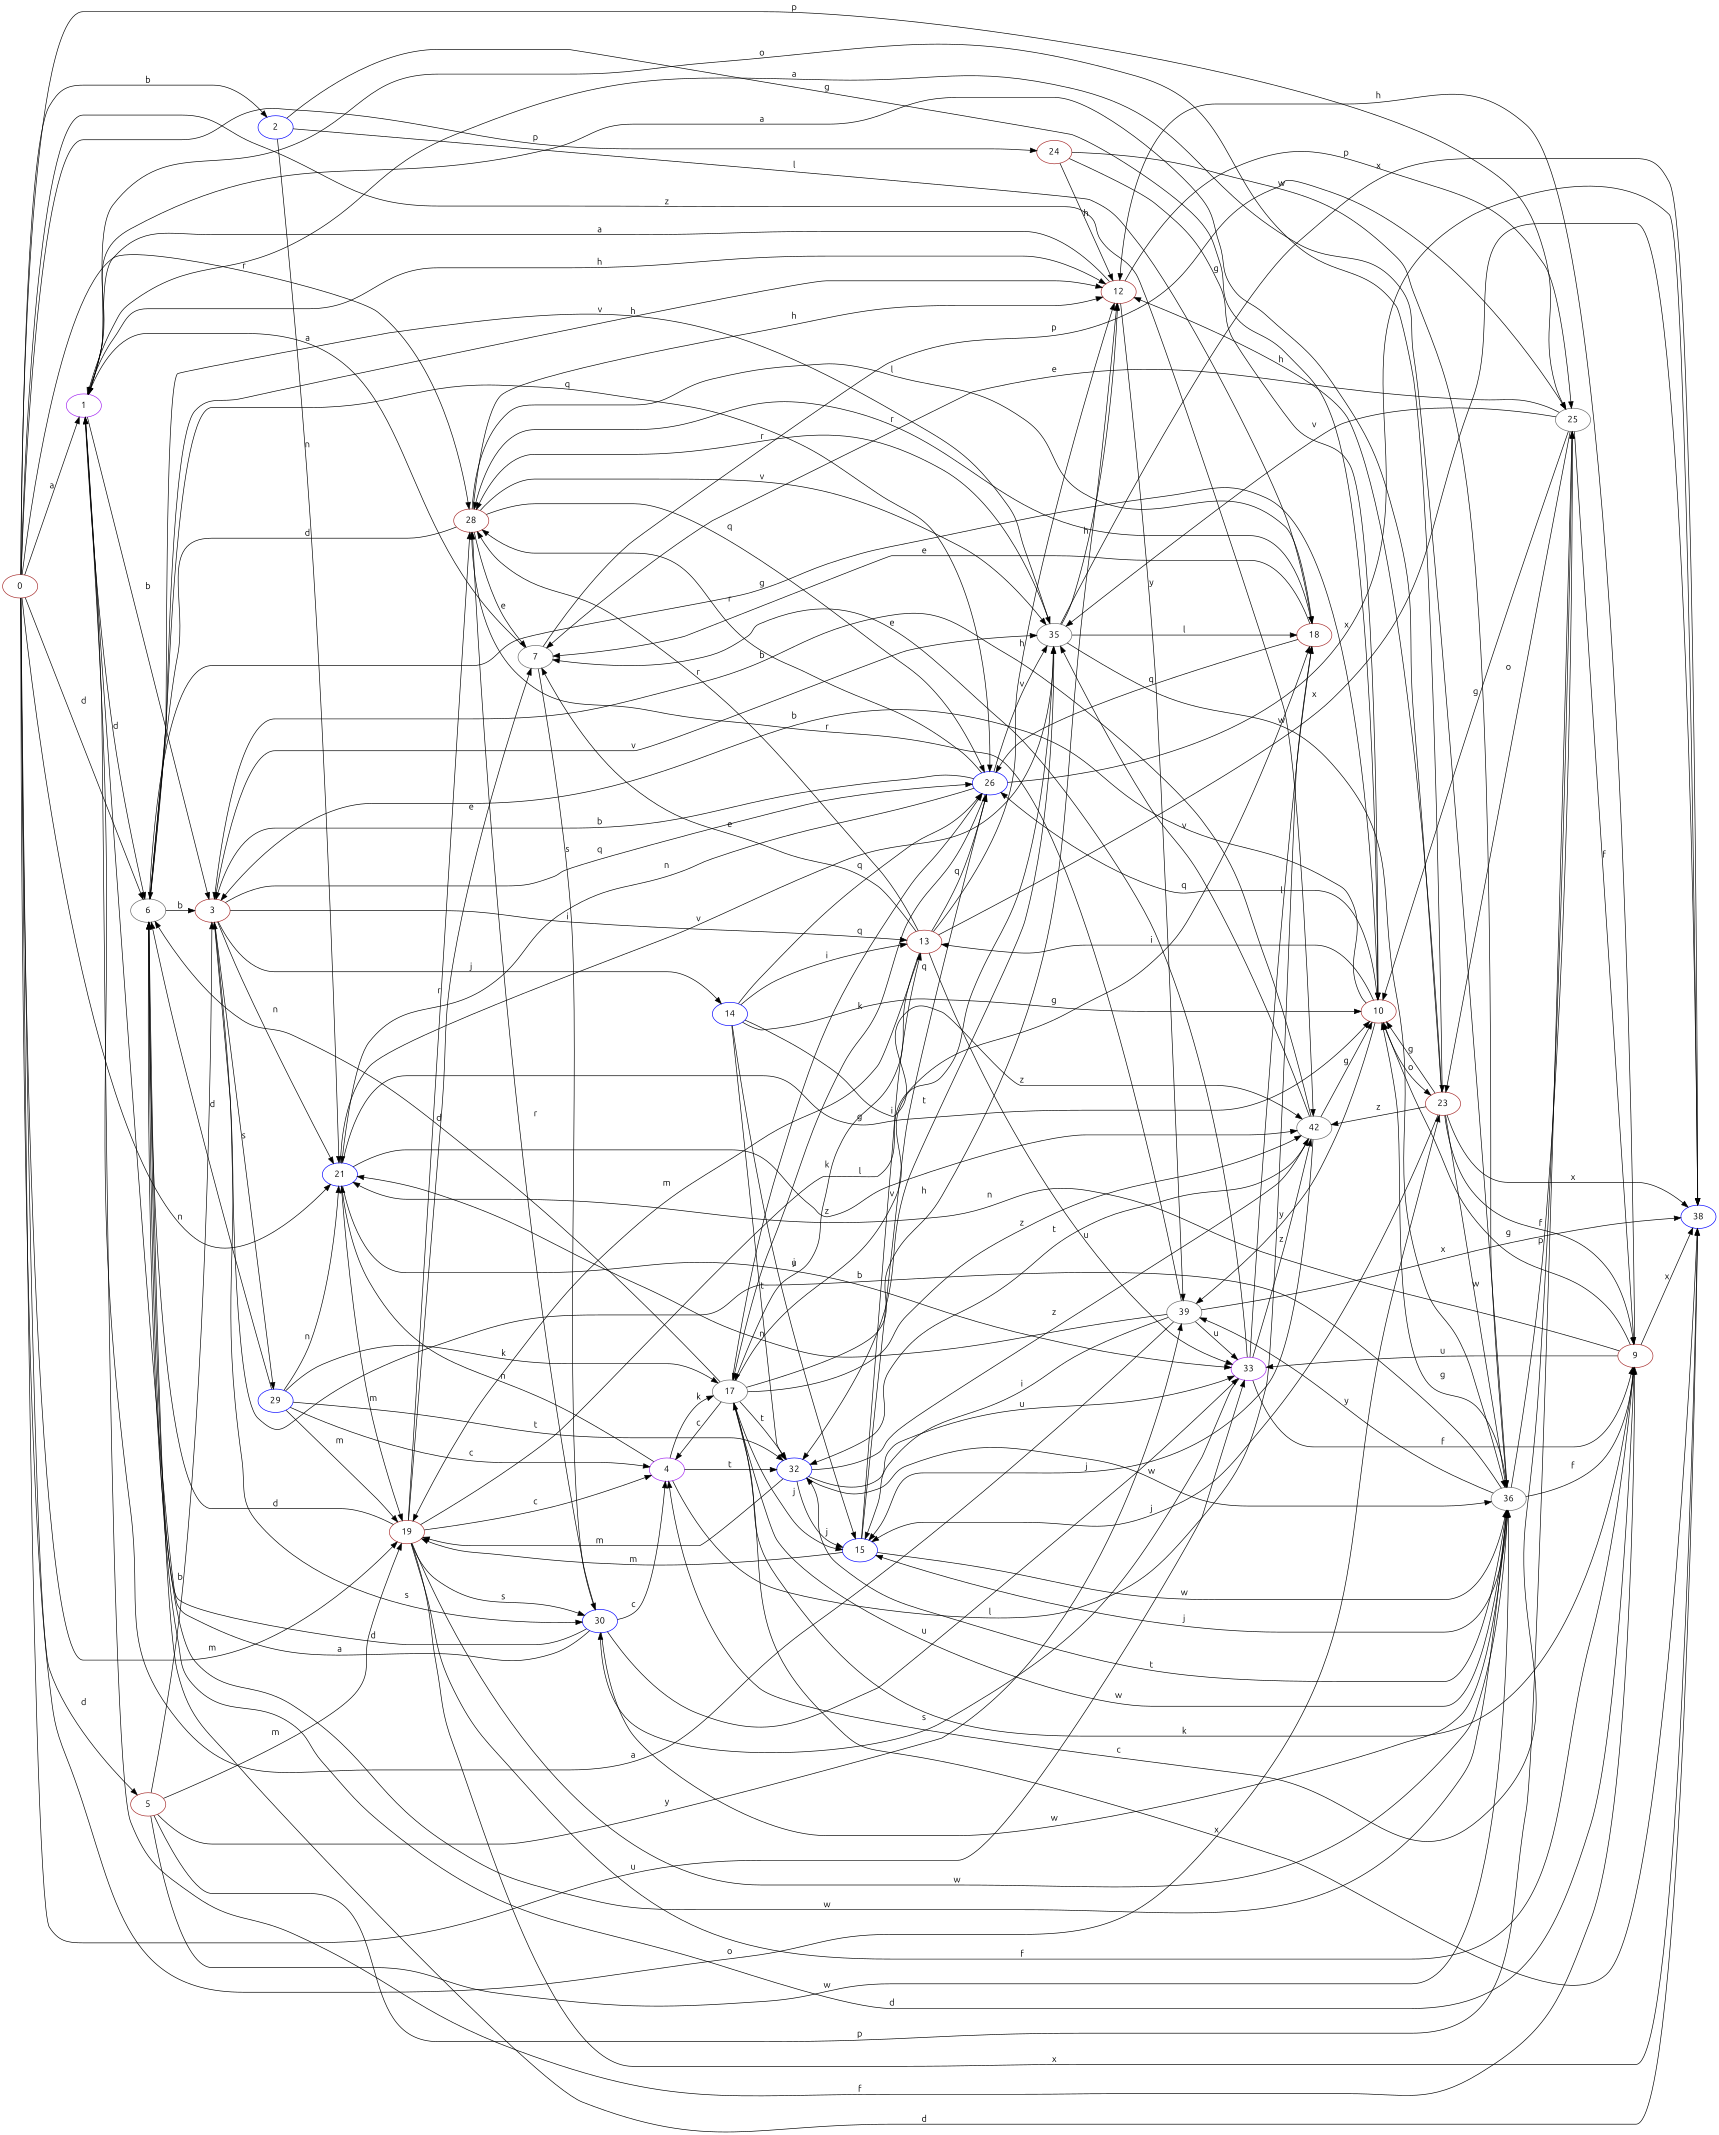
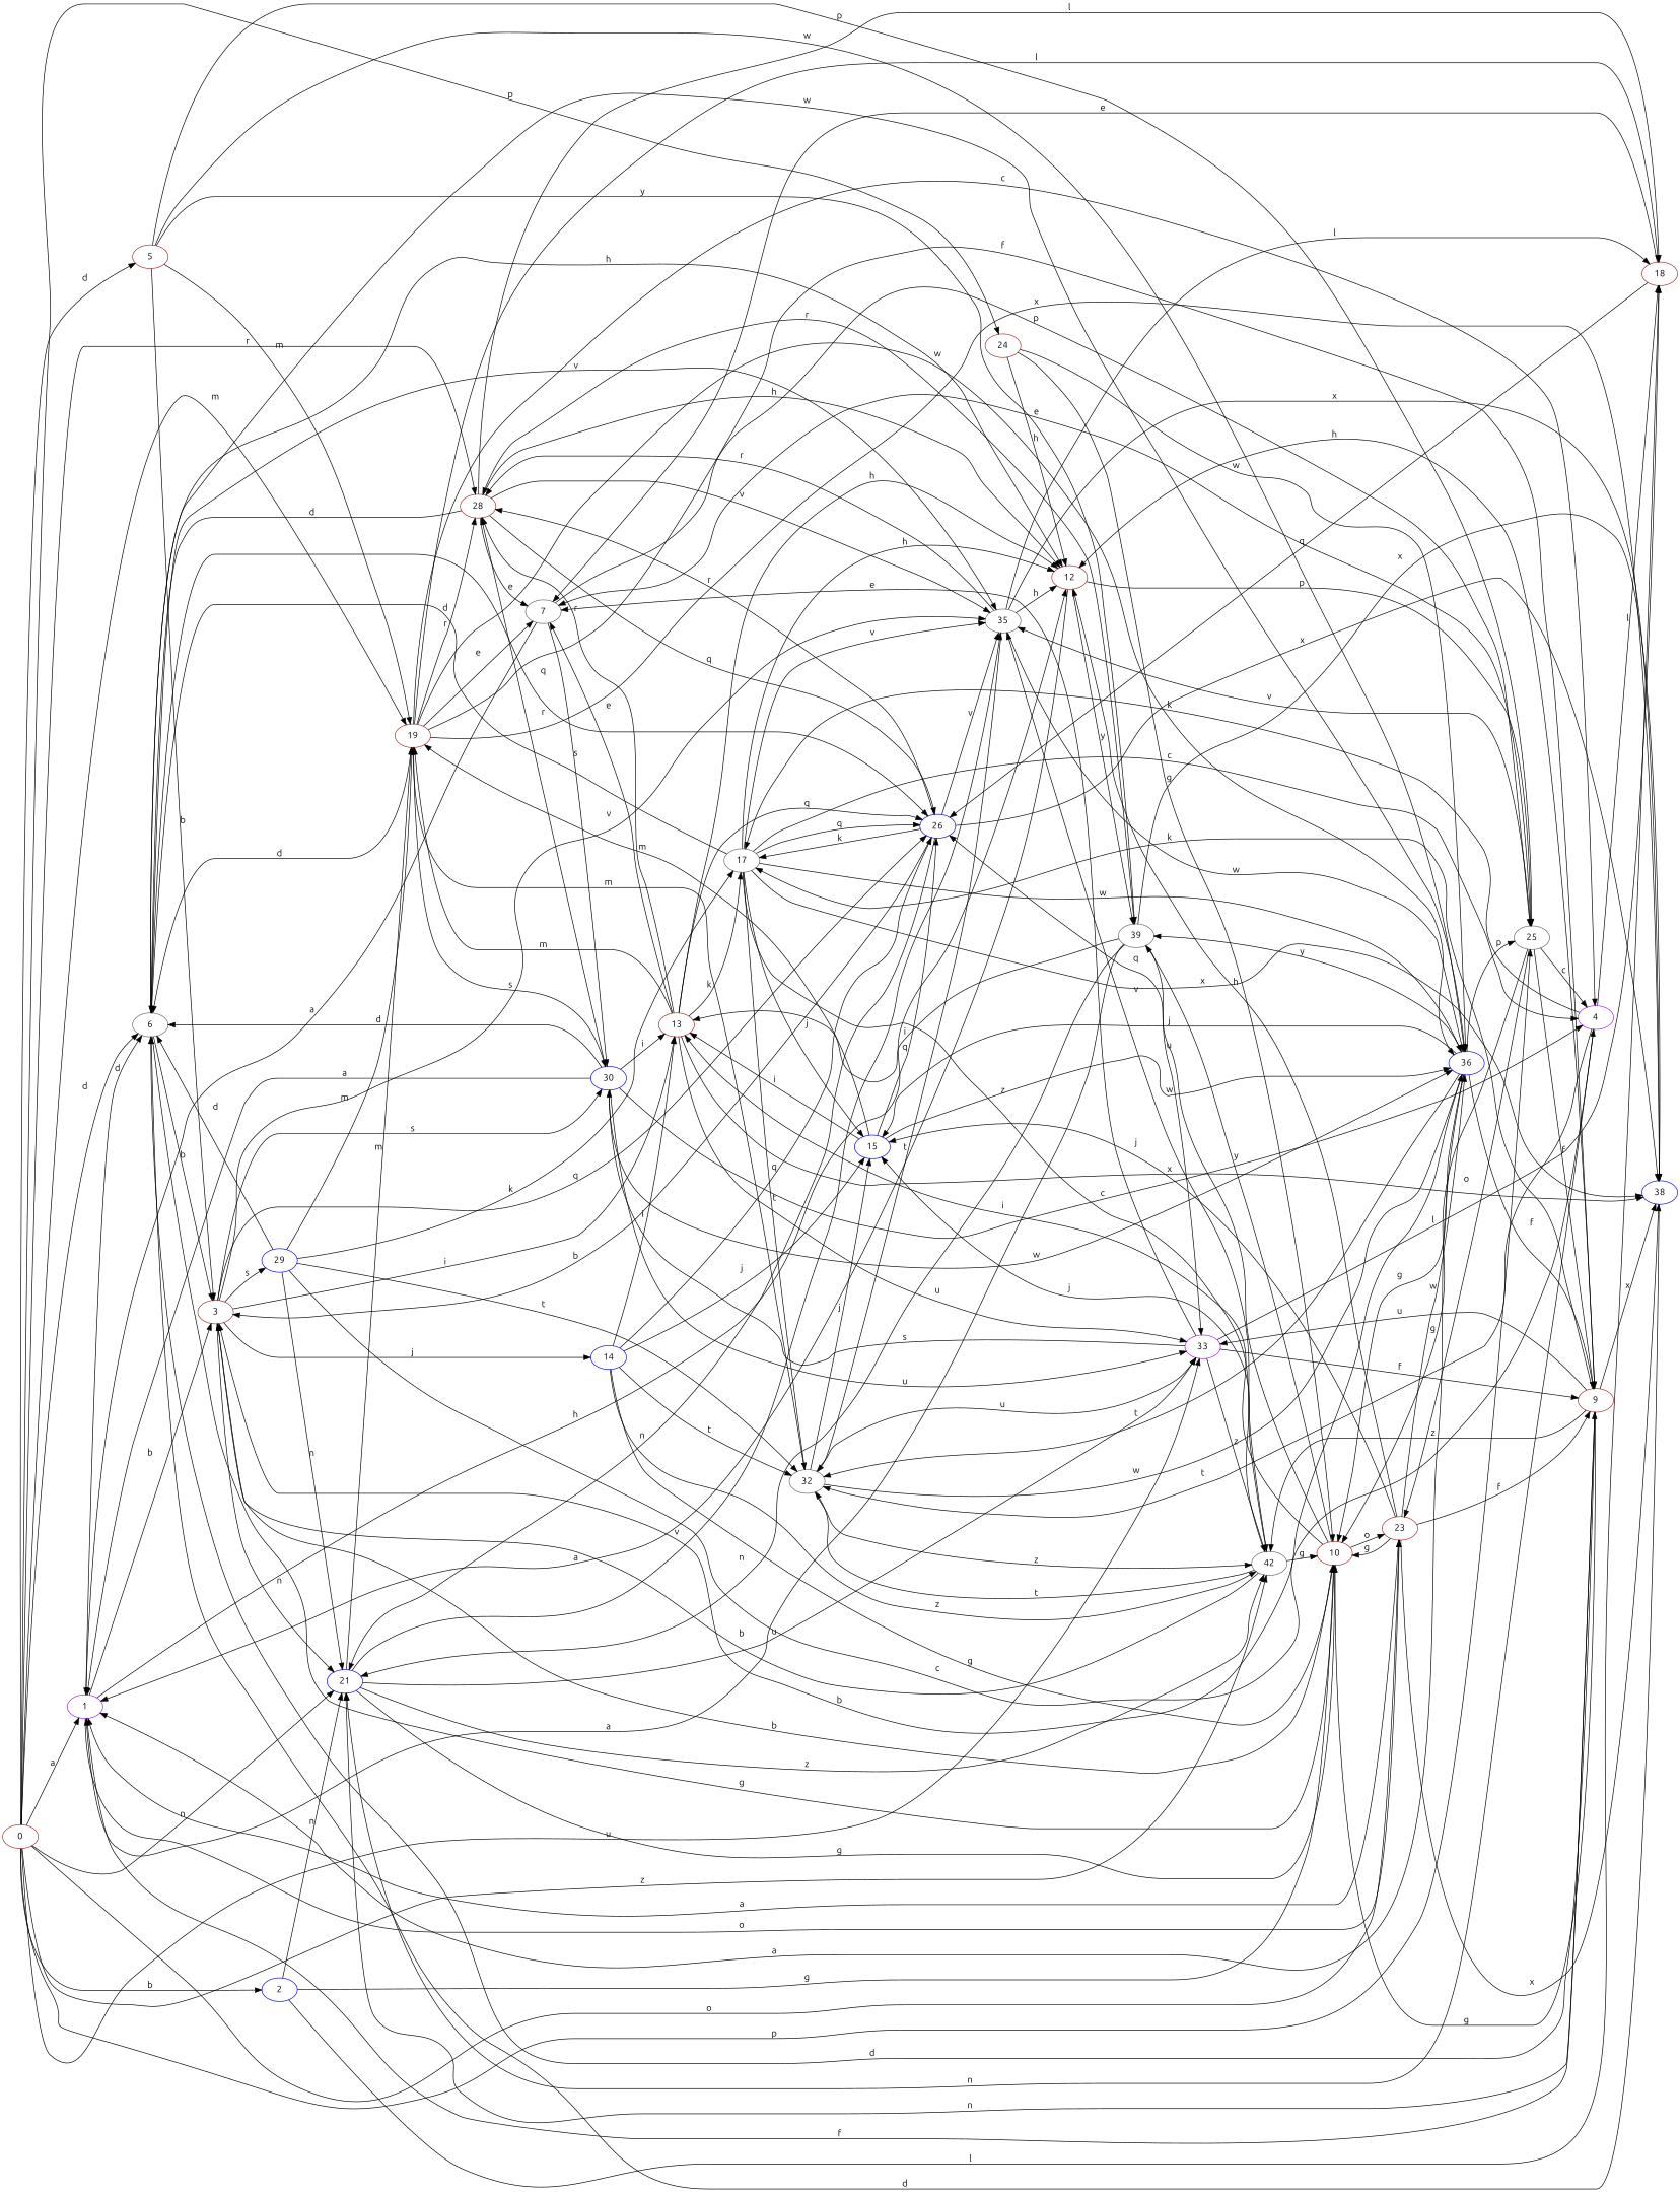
  strict digraph {
    fontname=Ubuntu
    rankdir=LR
    node [color=brown fontname=Ubuntu]
    edge [fontname=Ubuntu]
    1 [color=purple]
    0
    2 [color=blue]
    5
    6 [color=gray40]
    19
    21 [color=blue]
    23
    24
    25 [color=gray40]
    28
    33 [color=purple]
    42 [color=gray40]
    3
    9
    12
    10
    18
-   36 [color=gray40]
+   36 [color=blue]
    39 [color=gray40]
    26 [color=blue]
    35 [color=gray40]
    30 [color=blue]
    4 [color=purple]
    7 [color=gray40]
    38 [color=blue]
    15 [color=blue]
-   32 [color=blue]
+   32 [color=gray40]
    13
    14 [color=blue]
    29 [color=blue]
    17 [color=gray40]
    1 -> 6 [label=d]
    1 -> 23 [label=o]
    1 -> 3 [label=b]
    1 -> 9 [label=f]
    1 -> 12 [label=h]
    0 -> 1 [label=a]
    0 -> 2 [label=b]
    0 -> 5 [label=d]
    0 -> 6 [label=d]
    0 -> 19 [label=m]
    0 -> 21 [label=n]
    0 -> 23 [label=o]
    0 -> 24 [label=p]
    0 -> 25 [label=p]
    0 -> 28 [label=r]
    0 -> 33 [label=u]
    0 -> 42 [label=z]
    2 -> 21 [label=n]
    2 -> 10 [label=g]
    2 -> 18 [label=l]
    5 -> 19 [label=m]
    5 -> 25 [label=p]
    5 -> 3 [label=b]
    5 -> 36 [label=w]
    5 -> 39 [label=y]
    6 -> 3 [label=b]
    6 -> 12 [label=h]
    6 -> 10 [label=g]
    6 -> 36 [label=w]
    6 -> 26 [label=q]
    6 -> 35 [label=v]
    19 -> 6 [label=d]
    19 -> 28 [label=r]
    19 -> 9 [label=f]
    19 -> 18 [label=l]
    19 -> 36 [label=w]
    19 -> 30 [label=s]
    19 -> 4 [label=c]
    19 -> 7 [label=e]
    19 -> 38 [label=x]
    21 -> 19 [label=m]
    21 -> 33 [label=u]
    21 -> 42 [label=z]
    21 -> 10 [label=g]
    21 -> 35 [label=v]
    23 -> 1 [label=a]
    23 -> 9 [label=f]
    23 -> 12 [label=h]
    23 -> 10 [label=g]
    23 -> 36 [label=w]
    23 -> 38 [label=x]
    23 -> 15 [label=j]
    24 -> 12 [label=h]
    24 -> 10 [label=g]
    24 -> 36 [label=w]
    25 -> 23 [label=o]
    25 -> 9 [label=f]
    25 -> 10 [label=g]
    25 -> 35 [label=v]
    25 -> 4 [label=c]
    25 -> 7 [label=e]
    28 -> 6 [label=d]
    28 -> 12 [label=h]
    28 -> 18 [label=l]
    28 -> 26 [label=q]
    28 -> 35 [label=v]
    28 -> 7 [label=e]
    33 -> 42 [label=z]
    33 -> 9 [label=f]
    33 -> 18 [label=l]
    33 -> 30 [label=s]
    33 -> 7 [label=e]
    42 -> 3 [label=b]
    42 -> 10 [label=g]
    42 -> 35 [label=v]
    42 -> 15 [label=j]
    42 -> 32 [label=t]
    3 -> 21 [label=n]
    3 -> 26 [label=q]
    3 -> 35 [label=v]
    3 -> 30 [label=s]
    3 -> 13 [label=i]
    3 -> 14 [label=j]
    3 -> 29 [label=s]
    9 -> 6 [label=d]
    9 -> 21 [label=n]
    9 -> 33 [label=u]
-   23 -> 42 [label=z]
+   9 -> 42 [label=z]
    9 -> 12 [label=h]
    9 -> 10 [label=g]
    9 -> 38 [label=x]
    9 -> 17 [label=k]
    12 -> 1 [label=a]
    12 -> 25 [label=p]
    12 -> 39 [label=y]
    10 -> 23 [label=o]
    10 -> 3 [label=b]
    10 -> 39 [label=y]
    10 -> 26 [label=q]
    10 -> 13 [label=i]
-   18 -> 28 [label=r]
    18 -> 26 [label=q]
    18 -> 7 [label=e]
    36 -> 1 [label=a]
    36 -> 25 [label=p]
    36 -> 3 [label=b]
    36 -> 9 [label=f]
    36 -> 10 [label=g]
    36 -> 39 [label=y]
    36 -> 15 [label=j]
    36 -> 32 [label=t]
    39 -> 1 [label=a]
    39 -> 21 [label=n]
    39 -> 28 [label=r]
    39 -> 33 [label=u]
    39 -> 38 [label=x]
-   39 -> 15 [label=i]
+   39 -> 13 [label=i]
    26 -> 21 [label=n]
    26 -> 28 [label=r]
    26 -> 3 [label=b]
    26 -> 35 [label=v]
    26 -> 38 [label=x]
    26 -> 17 [label=k]
    35 -> 28 [label=r]
    35 -> 12 [label=h]
    35 -> 18 [label=l]
    35 -> 36 [label=w]
    35 -> 38 [label=x]
    35 -> 32 [label=t]
    30 -> 1 [label=a]
    30 -> 6 [label=d]
    30 -> 28 [label=r]
    30 -> 33 [label=u]
    30 -> 36 [label=w]
    30 -> 4 [label=c]
+   30 -> 13 [label=i]
    4 -> 21 [label=n]
    4 -> 18 [label=l]
    4 -> 32 [label=t]
    4 -> 17 [label=k]
    7 -> 1 [label=a]
    7 -> 25 [label=p]
    7 -> 30 [label=s]
    38 -> 6 [label=d]
    15 -> 19 [label=m]
    15 -> 36 [label=w]
    15 -> 26 [label=q]
    15 -> 13 [label=i]
    32 -> 19 [label=m]
    32 -> 33 [label=u]
    32 -> 42 [label=z]
    32 -> 36 [label=w]
    32 -> 15 [label=j]
    13 -> 19 [label=m]
    13 -> 28 [label=r]
    13 -> 33 [label=u]
    13 -> 12 [label=h]
    13 -> 26 [label=q]
    13 -> 7 [label=e]
    13 -> 38 [label=x]
    13 -> 17 [label=k]
    14 -> 42 [label=z]
    14 -> 10 [label=g]
    14 -> 26 [label=q]
    14 -> 15 [label=j]
    14 -> 32 [label=t]
    14 -> 13 [label=i]
    29 -> 6 [label=d]
    29 -> 19 [label=m]
    29 -> 21 [label=n]
    29 -> 4 [label=c]
    29 -> 32 [label=t]
    29 -> 17 [label=k]
    17 -> 6 [label=d]
    17 -> 42 [label=z]
    17 -> 12 [label=h]
    17 -> 36 [label=w]
    17 -> 26 [label=q]
    17 -> 35 [label=v]
    17 -> 4 [label=c]
    17 -> 38 [label=x]
    17 -> 15 [label=j]
    17 -> 32 [label=t]
  }
